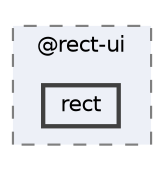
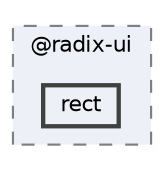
  digraph {
    compound=true
    rankdir=LR
    n1 [color=grey25 fillcolor="#edf0f7" fontname=Helvetica fontsize=10 height=0.2 label=rect shape=box style="filled,bold" width=0.4]
    subgraph cluster_1 {
      bgcolor="#edf0f7"
      fontname=Helvetica
      fontsize=10
-     label="@rect-ui"
+     label="@radix-ui"
      pencolor=grey50
      style="filled,dashed"
      n1
    }
  }
